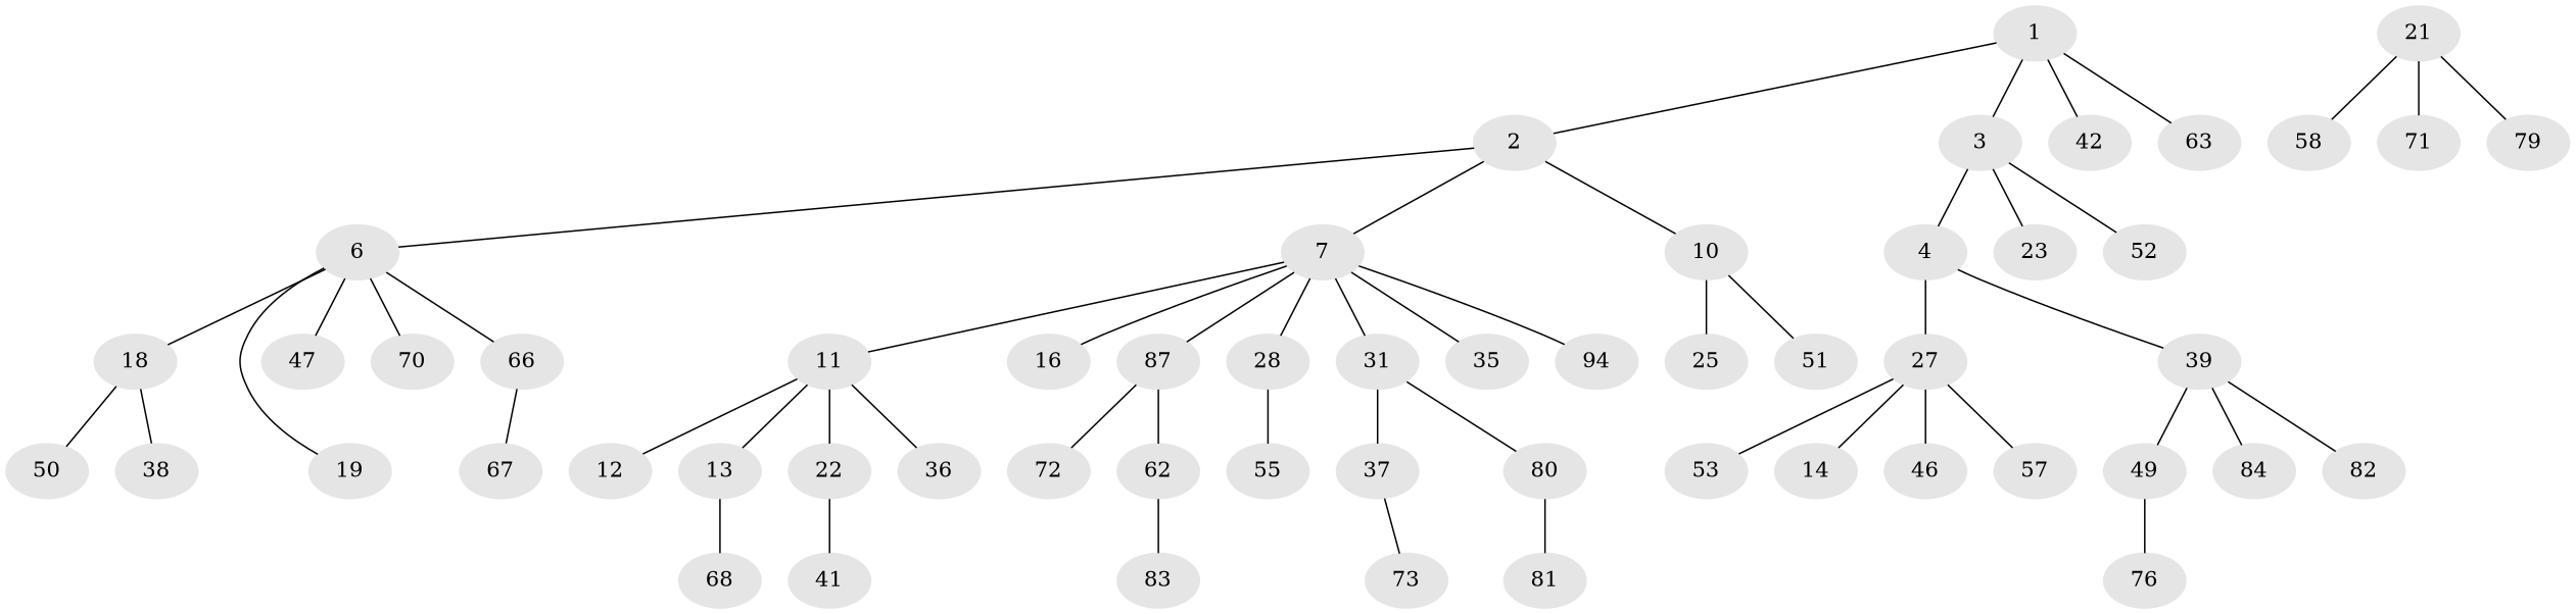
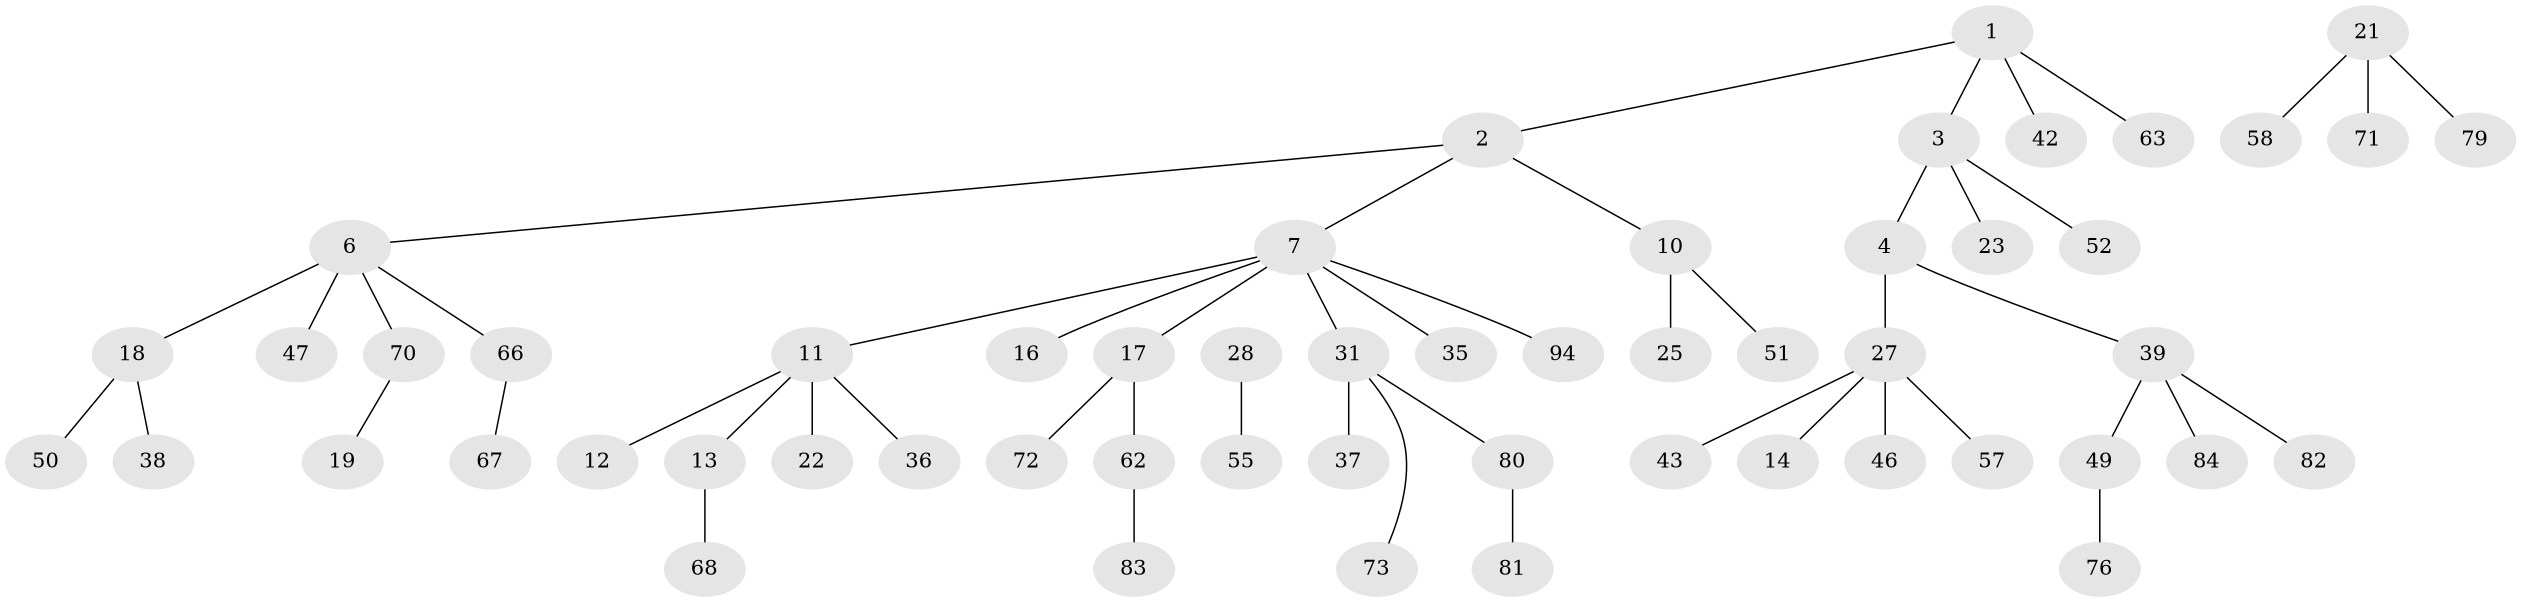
  graph {
    node [color=gray90 style=filled]
    1 [super="+5"]
    2 [super="+40"]
    3 [super="+15"]
    42
    63
    6 [super="+14"]
    7 [super="+8"]
    10 [super="+45"]
    4
    23 [super="+33"]
    52
    18 [super="+26"]
    19 [super="+61"]
    47 [super="+65"]
    66
    70
    11 [super="+60"]
    16 [super="+53"]
-   17 [super="+56" label=87]
+   17 [super="+56"]
    28 [super="+29"]
    31 [super="+50"]
    35
    n23 [label=94]
    25
    51
    27 [super="+34"]
    39 [super="+64"]
-   43 [label=53]
+   43
    n29 [label=14]
    46
    57
    49 [super="+72"]
    n33 [label=84]
    82
    n35 [label=50]
    38
    67 [super="+77"]
    12 [super="+75"]
    13
    22
    36
    n42 [label=72]
    62 [super="+69"]
    55 [super="+59"]
    37
    73
    80
    21 [super="+24"]
    58
    71
    79
    68
-   41 [super="+48"]
    83
    81 [super="+84"]
    76
    1 -- 2
    1 -- 3
    1 -- 42
    1 -- 63
    2 -- 6
    2 -- 7
    2 -- 10
    3 -- 4
    3 -- 23
    3 -- 52
    6 -- 18
-   6 -- 19
+   70 -- 19
    6 -- 47
    6 -- 66
    6 -- 70
    7 -- 11
    7 -- 16
    7 -- 17
-   7 -- 28
    7 -- 31
    7 -- 35
    7 -- n23
    10 -- 25
    10 -- 51
    4 -- 27
    4 -- 39
    18 -- n35
    18 -- 38
    66 -- 67
    11 -- 12
    11 -- 13
    11 -- 22
    11 -- 36
    17 -- n42
    17 -- 62
    28 -- 55
    31 -- 37
-   37 -- 73
+   31 -- 73
    31 -- 80
    27 -- 43
    27 -- n29
    27 -- 46
    27 -- 57
    39 -- 49
    39 -- n33
    39 -- 82
    49 -- 76
    13 -- 68
-   22 -- 41
    62 -- 83
    80 -- 81
    21 -- 58
    21 -- 71
    21 -- 79
  }
